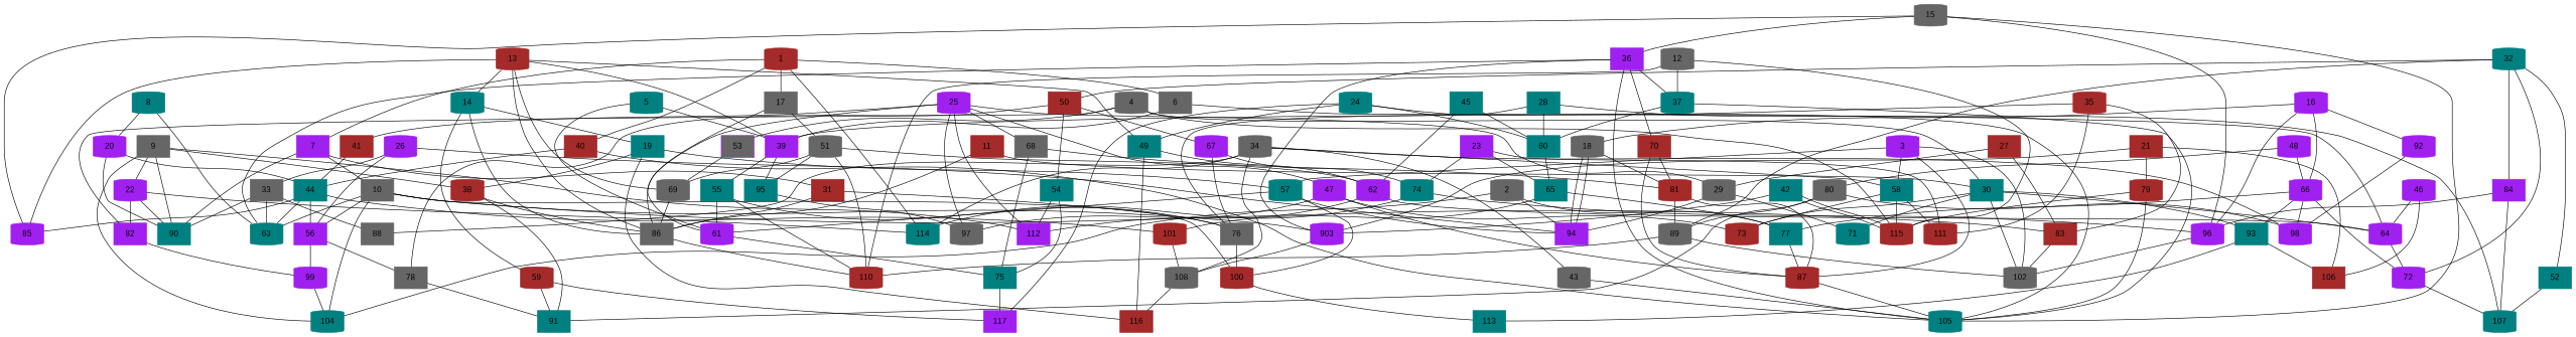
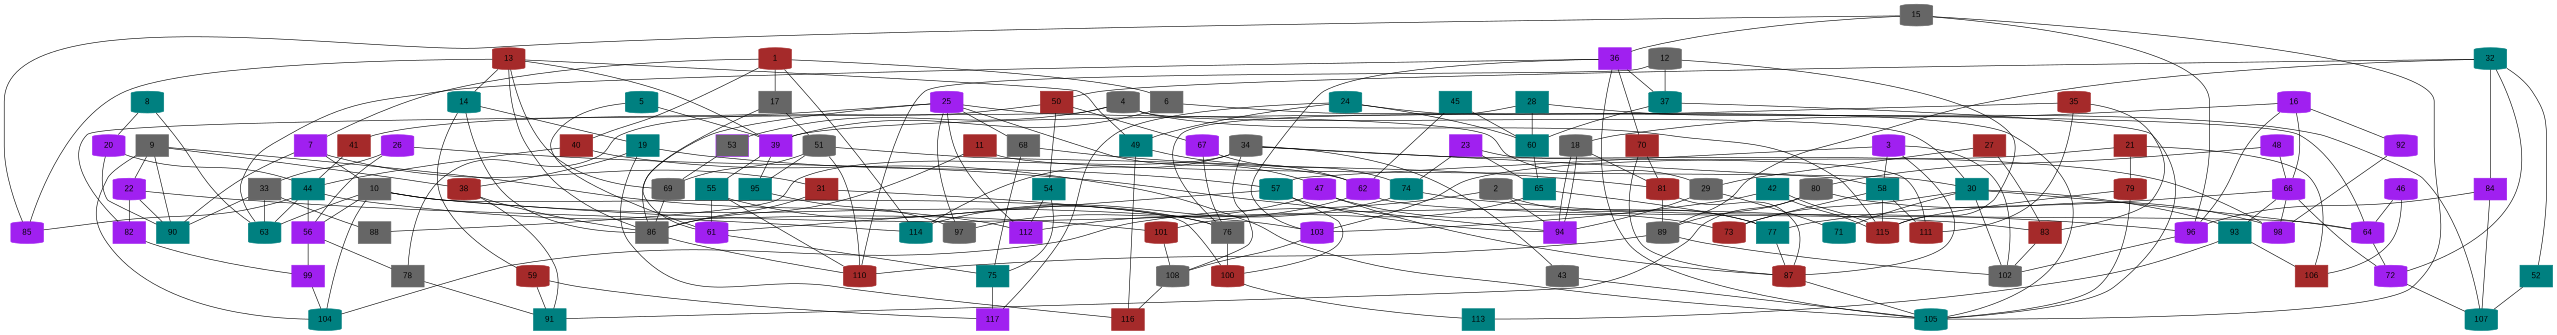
  graph {
    fontname="Liberation Sans"
    node [color=teal fontname="Liberation Sans" shape=cylinder style=filled]
    edge [fontname="Liberation Sans"]
    1 [color=brown]
    6 [color=gray40 shape=box]
    7 [color=purple shape=box]
    17 [color=gray40 shape=box]
    40 [color=brown shape=box]
    114
    39 [color=purple shape=box]
    64 [color=purple]
    10 [color=gray40 shape=box]
    31 [color=brown shape=box]
    90 [shape=box]
    61 [color=purple]
    51 [color=gray40]
    105
    44 [shape=box]
    2 [color=gray40]
    77 [shape=box]
    94 [color=purple shape=box]
    104
    87 [color=brown]
    3 [color=purple]
    57
    58 [shape=box]
    102 [color=gray40]
    100 [color=brown]
    115 [color=brown]
    111 [color=brown]
    73 [color=brown]
    4 [color=gray40]
    30 [shape=box]
    53 [color=purple fillcolor=gray40 shape=box]
    82 [color=purple shape=box]
    71
    93 [shape=box]
    69 [color=gray40]
-   99 [color=purple]
+   99 [color=purple shape=box]
    5
    55 [shape=box]
    95 [shape=box]
    75 [shape=box]
    72 [color=purple]
    63
    56 [color=purple shape=box]
    83 [color=brown shape=box]
-   103 [color=purple label=903]
+   103 [color=purple]
    86 [color=gray40 shape=box]
    76 [color=gray40 shape=box]
    20 [color=purple]
    8
    9 [color=gray40 shape=box]
    22 [color=purple]
    38 [color=brown]
    112 [color=purple shape=box]
    91 [shape=box]
    78 [color=gray40 shape=box]
    113 [shape=box]
    108 [color=gray40]
    11 [color=brown shape=box]
    110 [color=brown]
    12 [color=gray40]
    37
    60 [shape=box]
    13 [color=brown]
    14
    49 [shape=box]
    85 [color=purple]
    19 [shape=box]
    59 [color=brown]
    116 [color=brown shape=box]
    62 [color=purple]
    117 [color=purple shape=box]
    15 [color=gray40]
    36 [color=purple shape=box]
    96 [color=purple]
    70 [color=brown shape=box]
    16 [color=purple]
    18 [color=gray40]
    66 [color=purple]
    92 [color=purple]
    81 [color=brown]
    98 [color=purple]
    89 [color=gray40]
    101 [color=brown]
    21 [color=brown shape=box]
    79 [color=brown]
    106 [color=brown shape=box]
    23 [color=purple shape=box]
    65 [shape=box]
    74
    24
    25 [color=purple]
    29 [color=gray40]
    41 [color=brown shape=box]
    47 [color=purple]
    68 [color=gray40 shape=box]
    97 [color=gray40]
    26 [color=purple]
    33 [color=gray40 shape=box]
    88 [color=gray40 shape=box]
    27 [color=brown shape=box]
    28 [shape=box]
    107
    50 [color=brown shape=box]
    32
    52 [shape=box]
    84 [color=purple shape=box]
    54 [shape=box]
    67 [color=purple]
    34 [color=gray40]
    43 [color=gray40]
    35 [color=brown]
    42 [shape=box]
    45 [shape=box]
    46 [color=purple]
    48 [color=purple]
    80 [color=gray40]
    1 -- 6
    1 -- 7
    1 -- 17
    1 -- 40
    1 -- 114
    6 -- 39
    6 -- 64
    7 -- 10
    7 -- 31
    7 -- 90
    17 -- 61
    17 -- 51
    40 -- 105
    40 -- 44
    39 -- 55
    39 -- 95
    64 -- 72
    10 -- 104
    10 -- 100
    10 -- 63
    10 -- 56
    10 -- 83
    10 -- 103
    31 -- 86
    31 -- 76
    61 -- 75
    51 -- 69
    51 -- 95
    51 -- 110
    51 -- 62
    44 -- 63
    44 -- 56
    44 -- 85
    44 -- 101
    2 -- 77
    2 -- 94
    2 -- 104
    77 -- 87
    87 -- 105
    3 -- 87
    3 -- 57
    3 -- 58
    3 -- 102
    57 -- 61
    57 -- 94
    57 -- 100
    58 -- 115
    58 -- 111
    58 -- 73
    100 -- 113
    4 -- 115
    4 -- 30
    4 -- 53
    4 -- 82
    30 -- 64
    30 -- 102
    30 -- 73
    30 -- 71
    30 -- 93
    53 -- 69
    82 -- 99
    93 -- 113
    93 -- 106
    69 -- 86
    99 -- 104
    5 -- 39
    5 -- 61
    55 -- 61
    55 -- 76
    55 -- 110
    95 -- 97
    75 -- 117
    72 -- 107
    56 -- 99
    56 -- 78
    83 -- 102
    103 -- 108
    86 -- 110
    76 -- 100
    20 -- 90
    20 -- 44
    8 -- 63
    8 -- 20
    9 -- 90
    9 -- 104
    9 -- 22
    9 -- 38
    9 -- 112
    22 -- 114
    22 -- 90
    22 -- 82
    38 -- 86
    38 -- 91
    78 -- 91
    108 -- 116
    11 -- 30
    11 -- 86
    12 -- 115
    12 -- 110
    12 -- 37
    37 -- 105
    37 -- 60
    60 -- 65
    13 -- 39
    13 -- 69
    13 -- 86
    13 -- 14
    13 -- 49
    13 -- 85
    14 -- 86
    14 -- 19
    14 -- 59
    49 -- 116
    49 -- 62
    19 -- 57
    19 -- 38
    19 -- 116
    59 -- 91
    59 -- 117
    62 -- 64
    62 -- 112
    15 -- 105
    15 -- 85
    15 -- 36
    15 -- 96
    36 -- 105
    36 -- 63
    36 -- 103
    36 -- 37
    36 -- 70
    96 -- 102
    70 -- 87
    70 -- 81
    16 -- 96
    16 -- 18
    16 -- 66
    16 -- 92
    18 -- 94
    18 -- 94
    18 -- 81
    66 -- 77
    66 -- 93
    66 -- 72
    66 -- 98
    92 -- 98
    81 -- 87
    81 -- 89
    89 -- 102
    89 -- 110
    101 -- 108
    21 -- 103
    21 -- 79
    21 -- 106
    79 -- 105
    79 -- 115
    23 -- 111
    23 -- 65
    23 -- 74
    65 -- 77
    65 -- 101
    74 -- 114
    74 -- 96
    24 -- 105
    24 -- 60
    24 -- 49
    24 -- 117
    25 -- 86
    25 -- 112
    25 -- 29
    25 -- 41
    25 -- 47
    25 -- 68
    25 -- 97
    29 -- 94
    29 -- 71
    41 -- 44
    47 -- 87
    47 -- 73
    47 -- 97
    68 -- 75
    68 -- 81
    26 -- 94
    26 -- 56
    26 -- 33
    33 -- 90
    33 -- 63
    33 -- 88
    27 -- 83
    27 -- 29
    28 -- 76
    28 -- 60
    28 -- 107
    50 -- 78
    50 -- 54
    50 -- 67
    32 -- 72
    32 -- 89
    32 -- 50
    32 -- 52
    32 -- 84
    52 -- 107
    84 -- 96
    84 -- 107
    54 -- 75
    54 -- 112
    67 -- 76
    67 -- 74
    34 -- 114
    34 -- 58
    34 -- 108
    34 -- 98
    34 -- 88
    34 -- 43
    43 -- 105
    35 -- 39
    35 -- 111
    35 -- 83
    42 -- 115
    42 -- 115
    42 -- 103
    45 -- 60
    45 -- 62
    46 -- 64
    46 -- 106
    48 -- 66
    48 -- 80
    80 -- 91
    80 -- 98
    80 -- 89
  }
